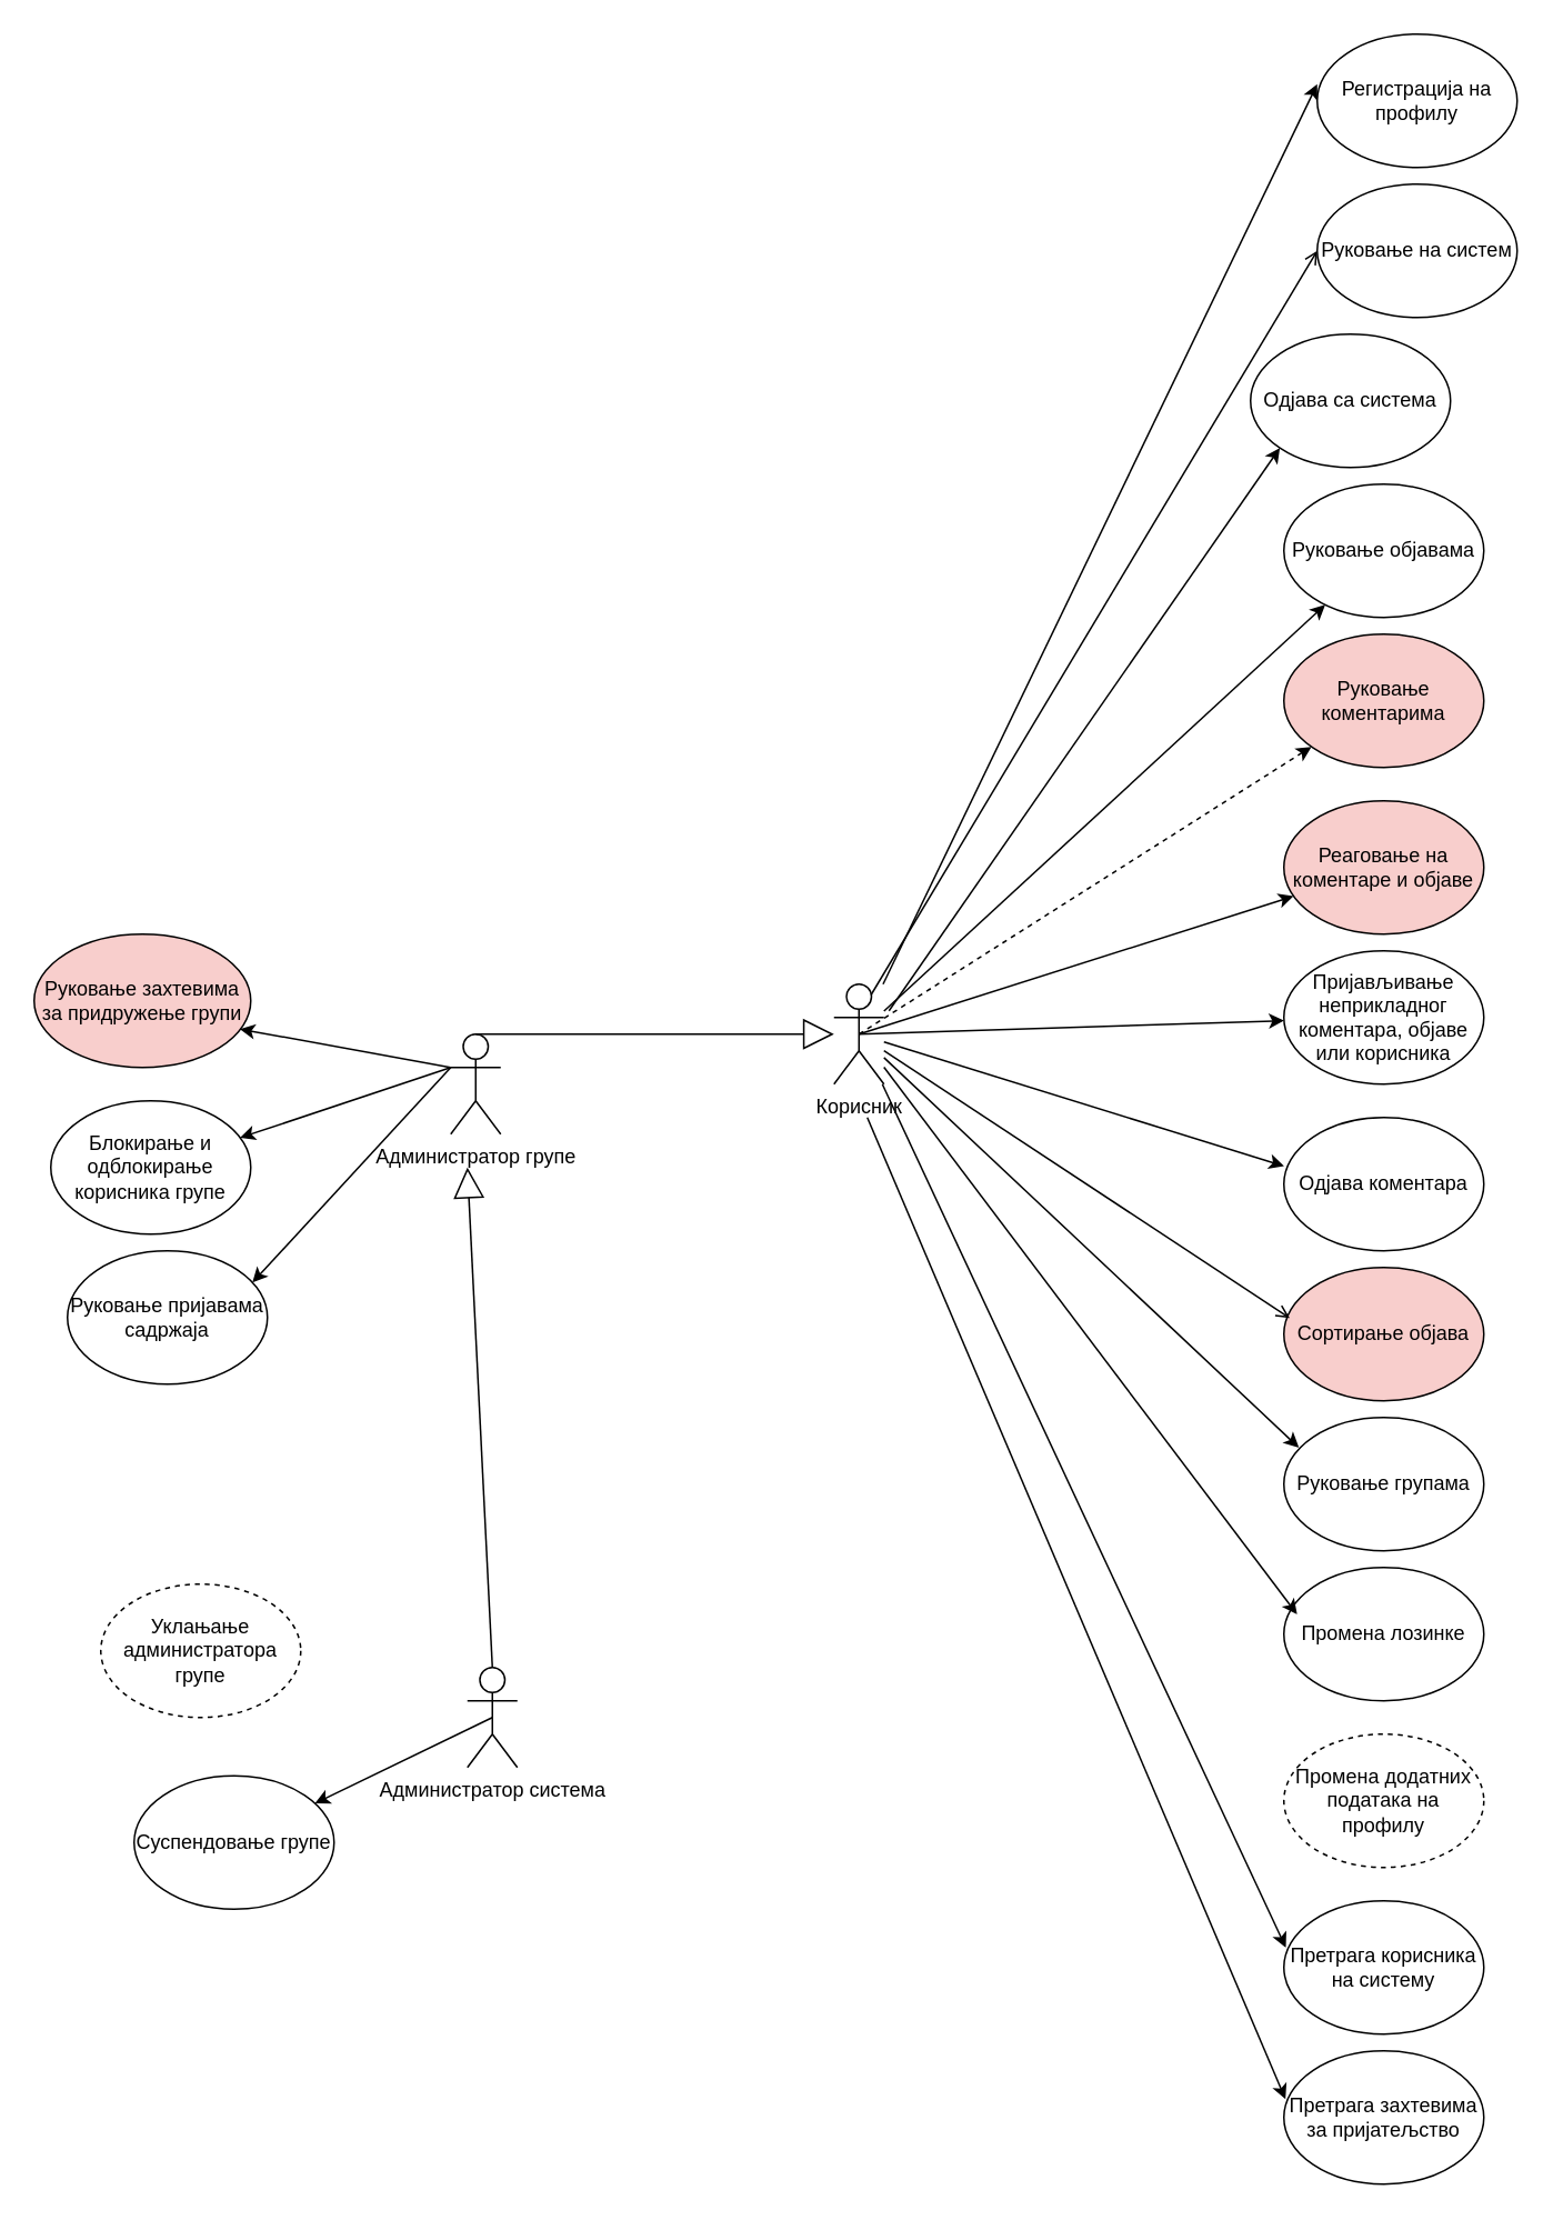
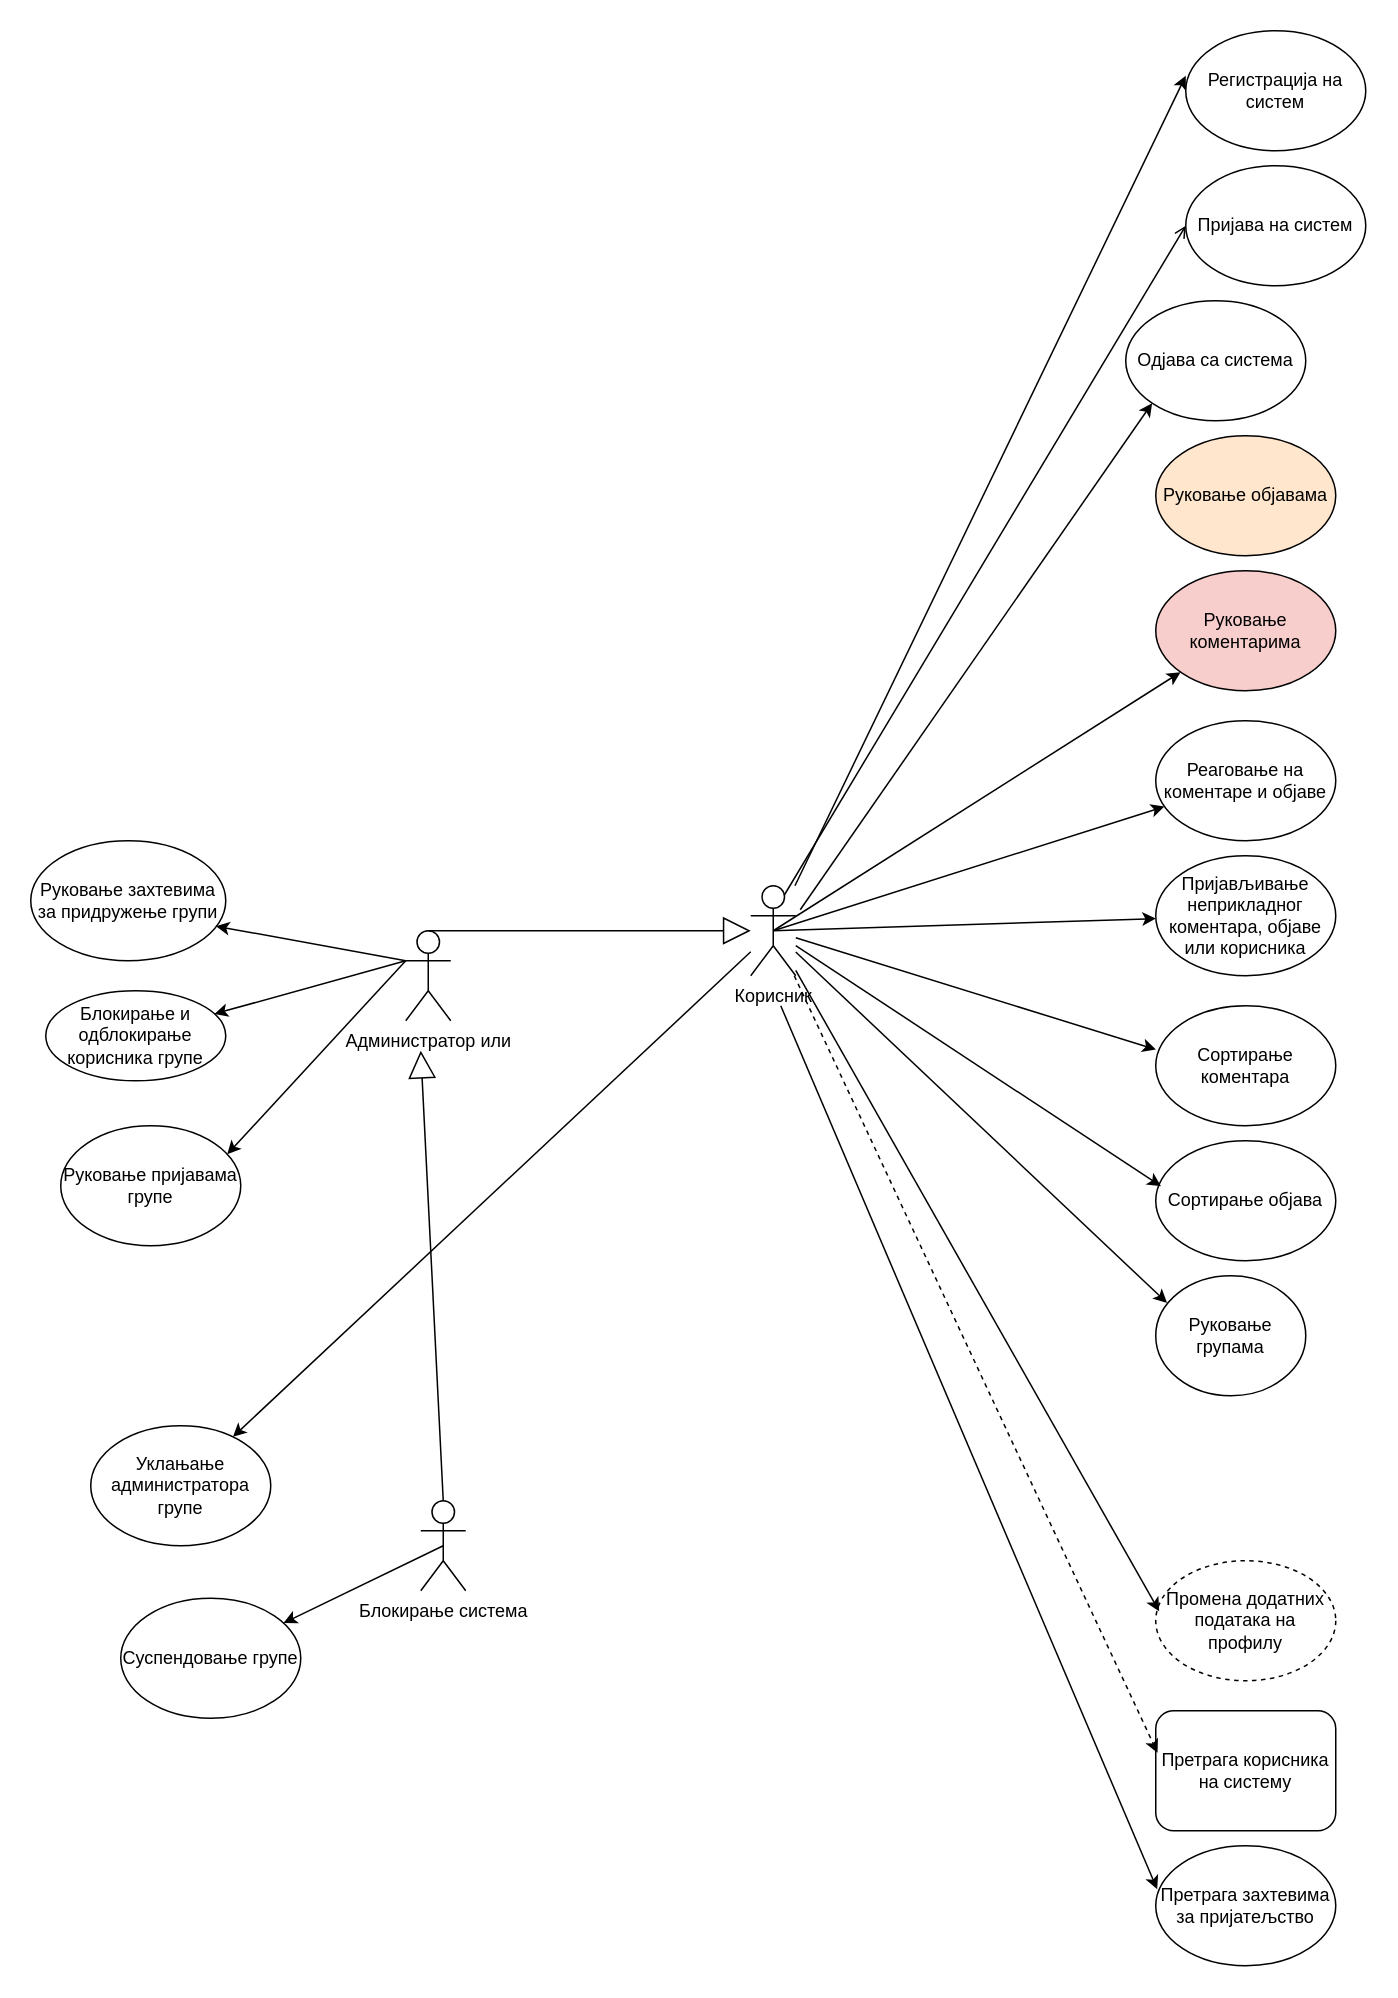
  <mxCell id="0" />
  <mxCell id="1" parent="0" />
  <mxCell id="2" value="Корисник" style="shape=umlActor;verticalLabelPosition=bottom;verticalAlign=top;html=1;outlineConnect=0;" parent="1" vertex="1"><mxGeometry x="500" y="590" width="30" height="60" as="geometry" /></mxCell>
- <mxCell id="3" value="Администратор групе" style="shape=umlActor;verticalLabelPosition=bottom;verticalAlign=top;html=1;outlineConnect=0;" parent="1" vertex="1"><mxGeometry x="270" y="620" width="30" height="60" as="geometry" /></mxCell>
- <mxCell id="4" value="Администратор система" style="shape=umlActor;verticalLabelPosition=bottom;verticalAlign=top;html=1;outlineConnect=0;" parent="1" vertex="1"><mxGeometry x="280" y="1000" width="30" height="60" as="geometry" /></mxCell>
- <mxCell id="5" value="Регистрација на профилу" style="ellipse;whiteSpace=wrap;html=1;" parent="1" vertex="1"><mxGeometry x="790" y="20" width="120" height="80" as="geometry" /></mxCell>
- <mxCell id="6" value="Руковање на систем" style="ellipse;whiteSpace=wrap;html=1;" parent="1" vertex="1"><mxGeometry x="790" y="110" width="120" height="80" as="geometry" /></mxCell>
- <mxCell id="7" value="Руковање објавама" style="ellipse;whiteSpace=wrap;html=1;" parent="1" vertex="1"><mxGeometry x="770" y="290" width="120" height="80" as="geometry" /></mxCell>
+ <mxCell id="3" value="Администратор или" style="shape=umlActor;verticalLabelPosition=bottom;verticalAlign=top;html=1;outlineConnect=0;" parent="1" vertex="1"><mxGeometry x="270" y="620" width="30" height="60" as="geometry" /></mxCell>
+ <mxCell id="4" value="Блокирање система" style="shape=umlActor;verticalLabelPosition=bottom;verticalAlign=top;html=1;outlineConnect=0;" parent="1" vertex="1"><mxGeometry x="280" y="1000" width="30" height="60" as="geometry" /></mxCell>
+ <mxCell id="5" value="Регистрација на систем" style="ellipse;whiteSpace=wrap;html=1;" parent="1" vertex="1"><mxGeometry x="790" y="20" width="120" height="80" as="geometry" /></mxCell>
+ <mxCell id="6" value="Пријава на систем" style="ellipse;whiteSpace=wrap;html=1;" parent="1" vertex="1"><mxGeometry x="790" y="110" width="120" height="80" as="geometry" /></mxCell>
+ <mxCell id="7" value="Руковање објавама" style="ellipse;whiteSpace=wrap;html=1;fillColor=#ffe6cc;" parent="1" vertex="1"><mxGeometry x="770" y="290" width="120" height="80" as="geometry" /></mxCell>
  <mxCell id="8" value="Руковање коментарима" style="ellipse;whiteSpace=wrap;html=1;fillColor=#f8cecc;" parent="1" vertex="1"><mxGeometry x="770" y="380" width="120" height="80" as="geometry" /></mxCell>
- <mxCell id="9" value="Реаговање на коментаре и објаве" style="ellipse;whiteSpace=wrap;html=1;fillColor=#f8cecc;" parent="1" vertex="1"><mxGeometry x="770" y="480" width="120" height="80" as="geometry" /></mxCell>
- <mxCell id="10" value="Oдјава коментара" style="ellipse;whiteSpace=wrap;html=1;" parent="1" vertex="1"><mxGeometry x="770" y="670" width="120" height="80" as="geometry" /></mxCell>
- <mxCell id="11" value="Сортирање објава" style="ellipse;whiteSpace=wrap;html=1;fillColor=#f8cecc;" parent="1" vertex="1"><mxGeometry x="770" y="760" width="120" height="80" as="geometry" /></mxCell>
- <mxCell id="12" value="Руковање групама" style="ellipse;whiteSpace=wrap;html=1;" parent="1" vertex="1"><mxGeometry x="770" y="850" width="120" height="80" as="geometry" /></mxCell>
+ <mxCell id="9" value="Реаговање на коментаре и објаве" style="ellipse;whiteSpace=wrap;html=1;" parent="1" vertex="1"><mxGeometry x="770" y="480" width="120" height="80" as="geometry" /></mxCell>
+ <mxCell id="10" value="Сортирање коментара" style="ellipse;whiteSpace=wrap;html=1;" parent="1" vertex="1"><mxGeometry x="770" y="670" width="120" height="80" as="geometry" /></mxCell>
+ <mxCell id="11" value="Сортирање објава" style="ellipse;whiteSpace=wrap;html=1;" parent="1" vertex="1"><mxGeometry x="770" y="760" width="120" height="80" as="geometry" /></mxCell>
+ <mxCell id="12" value="Руковање групама" style="ellipse;whiteSpace=wrap;html=1;" parent="1" vertex="1"><mxGeometry x="770" y="850" width="100" height="80" as="geometry" /></mxCell>
  <mxCell id="13" value="Пријављивање неприкладног коментара, објаве или корисника" style="ellipse;whiteSpace=wrap;html=1;" parent="1" vertex="1"><mxGeometry x="770" y="570" width="120" height="80" as="geometry" /></mxCell>
- <mxCell id="14" value="Промена лозинке" style="ellipse;whiteSpace=wrap;html=1;" parent="1" vertex="1"><mxGeometry x="770" y="940" width="120" height="80" as="geometry" /></mxCell>
  <mxCell id="15" value="Промена додатних података на профилу" style="ellipse;whiteSpace=wrap;html=1;dashed=1;" parent="1" vertex="1"><mxGeometry x="770" y="1040" width="120" height="80" as="geometry" /></mxCell>
- <mxCell id="16" value="Претрага корисника на систему" style="ellipse;whiteSpace=wrap;html=1;" parent="1" vertex="1"><mxGeometry x="770" y="1140" width="120" height="80" as="geometry" /></mxCell>
- <mxCell id="17" value="Блокирање и одблокирање корисника групе" style="ellipse;whiteSpace=wrap;html=1;" parent="1" vertex="1"><mxGeometry x="30" y="660" width="120" height="80" as="geometry" /></mxCell>
- <mxCell id="18" value="Руковање захтевима за придружење групи" style="ellipse;whiteSpace=wrap;html=1;fillColor=#f8cecc;" parent="1" vertex="1"><mxGeometry x="20" y="560" width="130" height="80" as="geometry" /></mxCell>
- <mxCell id="19" value="Уклањање администратора групе" style="ellipse;whiteSpace=wrap;html=1;dashed=1;" parent="1" vertex="1"><mxGeometry x="60" y="950" width="120" height="80" as="geometry" /></mxCell>
+ <mxCell id="16" value="Претрага корисника на систему" style="whiteSpace=wrap;html=1;rounded=1;" parent="1" vertex="1"><mxGeometry x="770" y="1140" width="120" height="80" as="geometry" /></mxCell>
+ <mxCell id="17" value="Блокирање и одблокирање корисника групе" style="ellipse;whiteSpace=wrap;html=1;" parent="1" vertex="1"><mxGeometry x="30" y="660" width="120" height="60" as="geometry" /></mxCell>
+ <mxCell id="18" value="Руковање захтевима за придружење групи" style="ellipse;whiteSpace=wrap;html=1;" parent="1" vertex="1"><mxGeometry x="20" y="560" width="130" height="80" as="geometry" /></mxCell>
+ <mxCell id="19" value="Уклањање администратора групе" style="ellipse;whiteSpace=wrap;html=1;" parent="1" vertex="1"><mxGeometry x="60" y="950" width="120" height="80" as="geometry" /></mxCell>
  <mxCell id="20" value="Суспендовање групе" style="ellipse;whiteSpace=wrap;html=1;" parent="1" vertex="1"><mxGeometry x="80" y="1065" width="120" height="80" as="geometry" /></mxCell>
  <mxCell id="21" value="" style="endArrow=classic;html=1;rounded=0;entryX=0;entryY=0.375;entryDx=0;entryDy=0;entryPerimeter=0;" parent="1" source="2" target="5" edge="1"><mxGeometry width="50" height="50" relative="1" as="geometry"><mxPoint x="660" y="605" as="sourcePoint" /><mxPoint x="690" y="270" as="targetPoint" /></mxGeometry></mxCell>
  <mxCell id="22" value="" style="endArrow=open;html=1;rounded=0;exitX=0.75;exitY=0.1;exitDx=0;exitDy=0;exitPerimeter=0;entryX=0;entryY=0.5;entryDx=0;entryDy=0;" parent="1" source="2" target="6" edge="1"><mxGeometry width="50" height="50" relative="1" as="geometry"><mxPoint x="620" y="590" as="sourcePoint" /><mxPoint x="680" y="470" as="targetPoint" /></mxGeometry></mxCell>
- <mxCell id="23" value="" style="endArrow=classic;html=1;rounded=0;" parent="1" source="2" target="7" edge="1"><mxGeometry width="50" height="50" relative="1" as="geometry"><mxPoint x="533" y="606" as="sourcePoint" /><mxPoint x="780" y="240" as="targetPoint" /></mxGeometry></mxCell>
- <mxCell id="24" value="" style="endArrow=classic;html=1;rounded=0;exitX=0.5;exitY=0.5;exitDx=0;exitDy=0;exitPerimeter=0;dashed=1;" parent="1" source="2" target="8" edge="1"><mxGeometry width="50" height="50" relative="1" as="geometry"><mxPoint x="540" y="616" as="sourcePoint" /><mxPoint x="805" y="372" as="targetPoint" /></mxGeometry></mxCell>
+ <mxCell id="23" value="" style="endArrow=classic;html=1;rounded=0;" parent="1" source="2" target="19" edge="1"><mxGeometry width="50" height="50" relative="1" as="geometry"><mxPoint x="533" y="606" as="sourcePoint" /><mxPoint x="780" y="240" as="targetPoint" /></mxGeometry></mxCell>
+ <mxCell id="24" value="" style="endArrow=classic;html=1;rounded=0;exitX=0.5;exitY=0.5;exitDx=0;exitDy=0;exitPerimeter=0;" parent="1" source="2" target="8" edge="1"><mxGeometry width="50" height="50" relative="1" as="geometry"><mxPoint x="540" y="616" as="sourcePoint" /><mxPoint x="805" y="372" as="targetPoint" /></mxGeometry></mxCell>
  <mxCell id="25" value="" style="endArrow=classic;html=1;rounded=0;exitX=0.5;exitY=0.5;exitDx=0;exitDy=0;exitPerimeter=0;" parent="1" source="2" target="9" edge="1"><mxGeometry width="50" height="50" relative="1" as="geometry"><mxPoint x="525" y="630" as="sourcePoint" /><mxPoint x="797" y="458" as="targetPoint" /></mxGeometry></mxCell>
  <mxCell id="26" value="" style="endArrow=classic;html=1;rounded=0;exitX=0.5;exitY=0.5;exitDx=0;exitDy=0;exitPerimeter=0;" parent="1" source="2" target="13" edge="1"><mxGeometry width="50" height="50" relative="1" as="geometry"><mxPoint x="525" y="630" as="sourcePoint" /><mxPoint x="786" y="547" as="targetPoint" /></mxGeometry></mxCell>
  <mxCell id="27" value="" style="endArrow=classic;html=1;rounded=0;entryX=0.001;entryY=0.365;entryDx=0;entryDy=0;entryPerimeter=0;" parent="1" source="2" target="10" edge="1"><mxGeometry width="50" height="50" relative="1" as="geometry"><mxPoint x="525" y="630" as="sourcePoint" /><mxPoint x="780" y="622" as="targetPoint" /></mxGeometry></mxCell>
- <mxCell id="28" value="" style="endArrow=open;html=1;rounded=0;entryX=0.029;entryY=0.379;entryDx=0;entryDy=0;entryPerimeter=0;" parent="1" source="2" target="11" edge="1"><mxGeometry width="50" height="50" relative="1" as="geometry"><mxPoint x="540" y="635" as="sourcePoint" /><mxPoint x="780" y="709" as="targetPoint" /></mxGeometry></mxCell>
+ <mxCell id="28" value="" style="endArrow=classic;html=1;rounded=0;entryX=0.029;entryY=0.379;entryDx=0;entryDy=0;entryPerimeter=0;" parent="1" source="2" target="11" edge="1"><mxGeometry width="50" height="50" relative="1" as="geometry"><mxPoint x="540" y="635" as="sourcePoint" /><mxPoint x="780" y="709" as="targetPoint" /></mxGeometry></mxCell>
  <mxCell id="29" value="" style="endArrow=classic;html=1;rounded=0;entryX=0.075;entryY=0.226;entryDx=0;entryDy=0;entryPerimeter=0;" parent="1" source="2" target="12" edge="1"><mxGeometry width="50" height="50" relative="1" as="geometry"><mxPoint x="540" y="640" as="sourcePoint" /><mxPoint x="783" y="800" as="targetPoint" /></mxGeometry></mxCell>
- <mxCell id="30" value="" style="endArrow=classic;html=1;rounded=0;entryX=0.066;entryY=0.351;entryDx=0;entryDy=0;entryPerimeter=0;" parent="1" source="2" target="14" edge="1"><mxGeometry width="50" height="50" relative="1" as="geometry"><mxPoint x="540" y="644" as="sourcePoint" /><mxPoint x="789" y="878" as="targetPoint" /></mxGeometry></mxCell>
- <mxCell id="32" value="" style="endArrow=classic;html=1;rounded=0;entryX=0.01;entryY=0.351;entryDx=0;entryDy=0;entryPerimeter=0;" parent="1" target="16" edge="1" source="2"><mxGeometry width="50" height="50" relative="1" as="geometry"><mxPoint x="510" y="670" as="sourcePoint" /><mxPoint x="782" y="1084" as="targetPoint" /></mxGeometry></mxCell>
+ <mxCell id="31" value="" style="endArrow=classic;html=1;rounded=0;entryX=0.019;entryY=0.421;entryDx=0;entryDy=0;entryPerimeter=0;" parent="1" source="2" target="15" edge="1"><mxGeometry width="50" height="50" relative="1" as="geometry"><mxPoint x="540" y="650" as="sourcePoint" /><mxPoint x="788" y="978" as="targetPoint" /></mxGeometry></mxCell>
+ <mxCell id="32" value="" style="endArrow=classic;html=1;rounded=0;entryX=0.01;entryY=0.351;entryDx=0;entryDy=0;entryPerimeter=0;dashed=1;" parent="1" target="16" edge="1" source="2"><mxGeometry width="50" height="50" relative="1" as="geometry"><mxPoint x="510" y="670" as="sourcePoint" /><mxPoint x="782" y="1084" as="targetPoint" /></mxGeometry></mxCell>
  <mxCell id="33" value="" style="endArrow=classic;html=1;rounded=0;entryX=0.95;entryY=0.712;entryDx=0;entryDy=0;entryPerimeter=0;" parent="1" target="18" edge="1"><mxGeometry width="50" height="50" relative="1" as="geometry"><mxPoint x="270" y="640" as="sourcePoint" /><mxPoint x="70" y="680" as="targetPoint" /></mxGeometry></mxCell>
  <mxCell id="34" value="" style="endArrow=classic;html=1;rounded=0;" parent="1" target="17" edge="1"><mxGeometry width="50" height="50" relative="1" as="geometry"><mxPoint x="270" y="640" as="sourcePoint" /><mxPoint x="154" y="627" as="targetPoint" /></mxGeometry></mxCell>
  <mxCell id="35" value="" style="endArrow=classic;html=1;rounded=0;exitX=0.5;exitY=0.5;exitDx=0;exitDy=0;exitPerimeter=0;" parent="1" source="4" target="20" edge="1"><mxGeometry width="50" height="50" relative="1" as="geometry"><mxPoint x="290" y="1037" as="sourcePoint" /><mxPoint x="187" y="1013" as="targetPoint" /></mxGeometry></mxCell>
  <mxCell id="36" value="" style="endArrow=block;endSize=16;endFill=0;html=1;rounded=0;exitX=0.5;exitY=0;exitDx=0;exitDy=0;exitPerimeter=0;" edge="1" parent="1" source="3" target="2"><mxGeometry width="160" relative="1" as="geometry"><mxPoint x="-80" y="430" as="sourcePoint" /><mxPoint x="80" y="430" as="targetPoint" /></mxGeometry></mxCell>
  <mxCell id="37" value="" style="endArrow=block;endSize=16;endFill=0;html=1;rounded=0;exitX=0.5;exitY=0;exitDx=0;exitDy=0;exitPerimeter=0;" edge="1" parent="1" source="4"><mxGeometry width="160" relative="1" as="geometry"><mxPoint x="160" y="900" as="sourcePoint" /><mxPoint x="280" y="700" as="targetPoint" /></mxGeometry></mxCell>
  <mxCell id="38" value="Oдјава са система" style="ellipse;whiteSpace=wrap;html=1;" vertex="1" parent="1"><mxGeometry x="750" y="200" width="120" height="80" as="geometry" /></mxCell>
  <mxCell id="39" value="" style="endArrow=classic;html=1;rounded=0;exitX=0.75;exitY=0.1;exitDx=0;exitDy=0;exitPerimeter=0;entryX=0;entryY=1;entryDx=0;entryDy=0;" edge="1" parent="1" target="38"><mxGeometry width="50" height="50" relative="1" as="geometry"><mxPoint x="533" y="606" as="sourcePoint" /><mxPoint x="800" y="160" as="targetPoint" /></mxGeometry></mxCell>
  <mxCell id="40" value="Претрага захтевима за пријатељство" style="ellipse;whiteSpace=wrap;html=1;" vertex="1" parent="1"><mxGeometry x="770" y="1230" width="120" height="80" as="geometry" /></mxCell>
  <mxCell id="41" value="" style="endArrow=classic;html=1;rounded=0;entryX=0.008;entryY=0.363;entryDx=0;entryDy=0;entryPerimeter=0;" edge="1" parent="1" target="40"><mxGeometry width="50" height="50" relative="1" as="geometry"><mxPoint x="520" y="670" as="sourcePoint" /><mxPoint x="781" y="1178" as="targetPoint" /></mxGeometry></mxCell>
- <mxCell id="42" value="Руковање пријавама садржаја" style="ellipse;whiteSpace=wrap;html=1;" vertex="1" parent="1"><mxGeometry x="40" y="750" width="120" height="80" as="geometry" /></mxCell>
+ <mxCell id="42" value="Руковање пријавама групе" style="ellipse;whiteSpace=wrap;html=1;" vertex="1" parent="1"><mxGeometry x="40" y="750" width="120" height="80" as="geometry" /></mxCell>
  <mxCell id="43" value="" style="endArrow=classic;html=1;rounded=0;entryX=0.925;entryY=0.238;entryDx=0;entryDy=0;entryPerimeter=0;exitX=0;exitY=0.333;exitDx=0;exitDy=0;exitPerimeter=0;" edge="1" parent="1" source="3" target="42"><mxGeometry width="50" height="50" relative="1" as="geometry"><mxPoint x="270" y="650" as="sourcePoint" /><mxPoint x="156" y="696" as="targetPoint" /></mxGeometry></mxCell>
